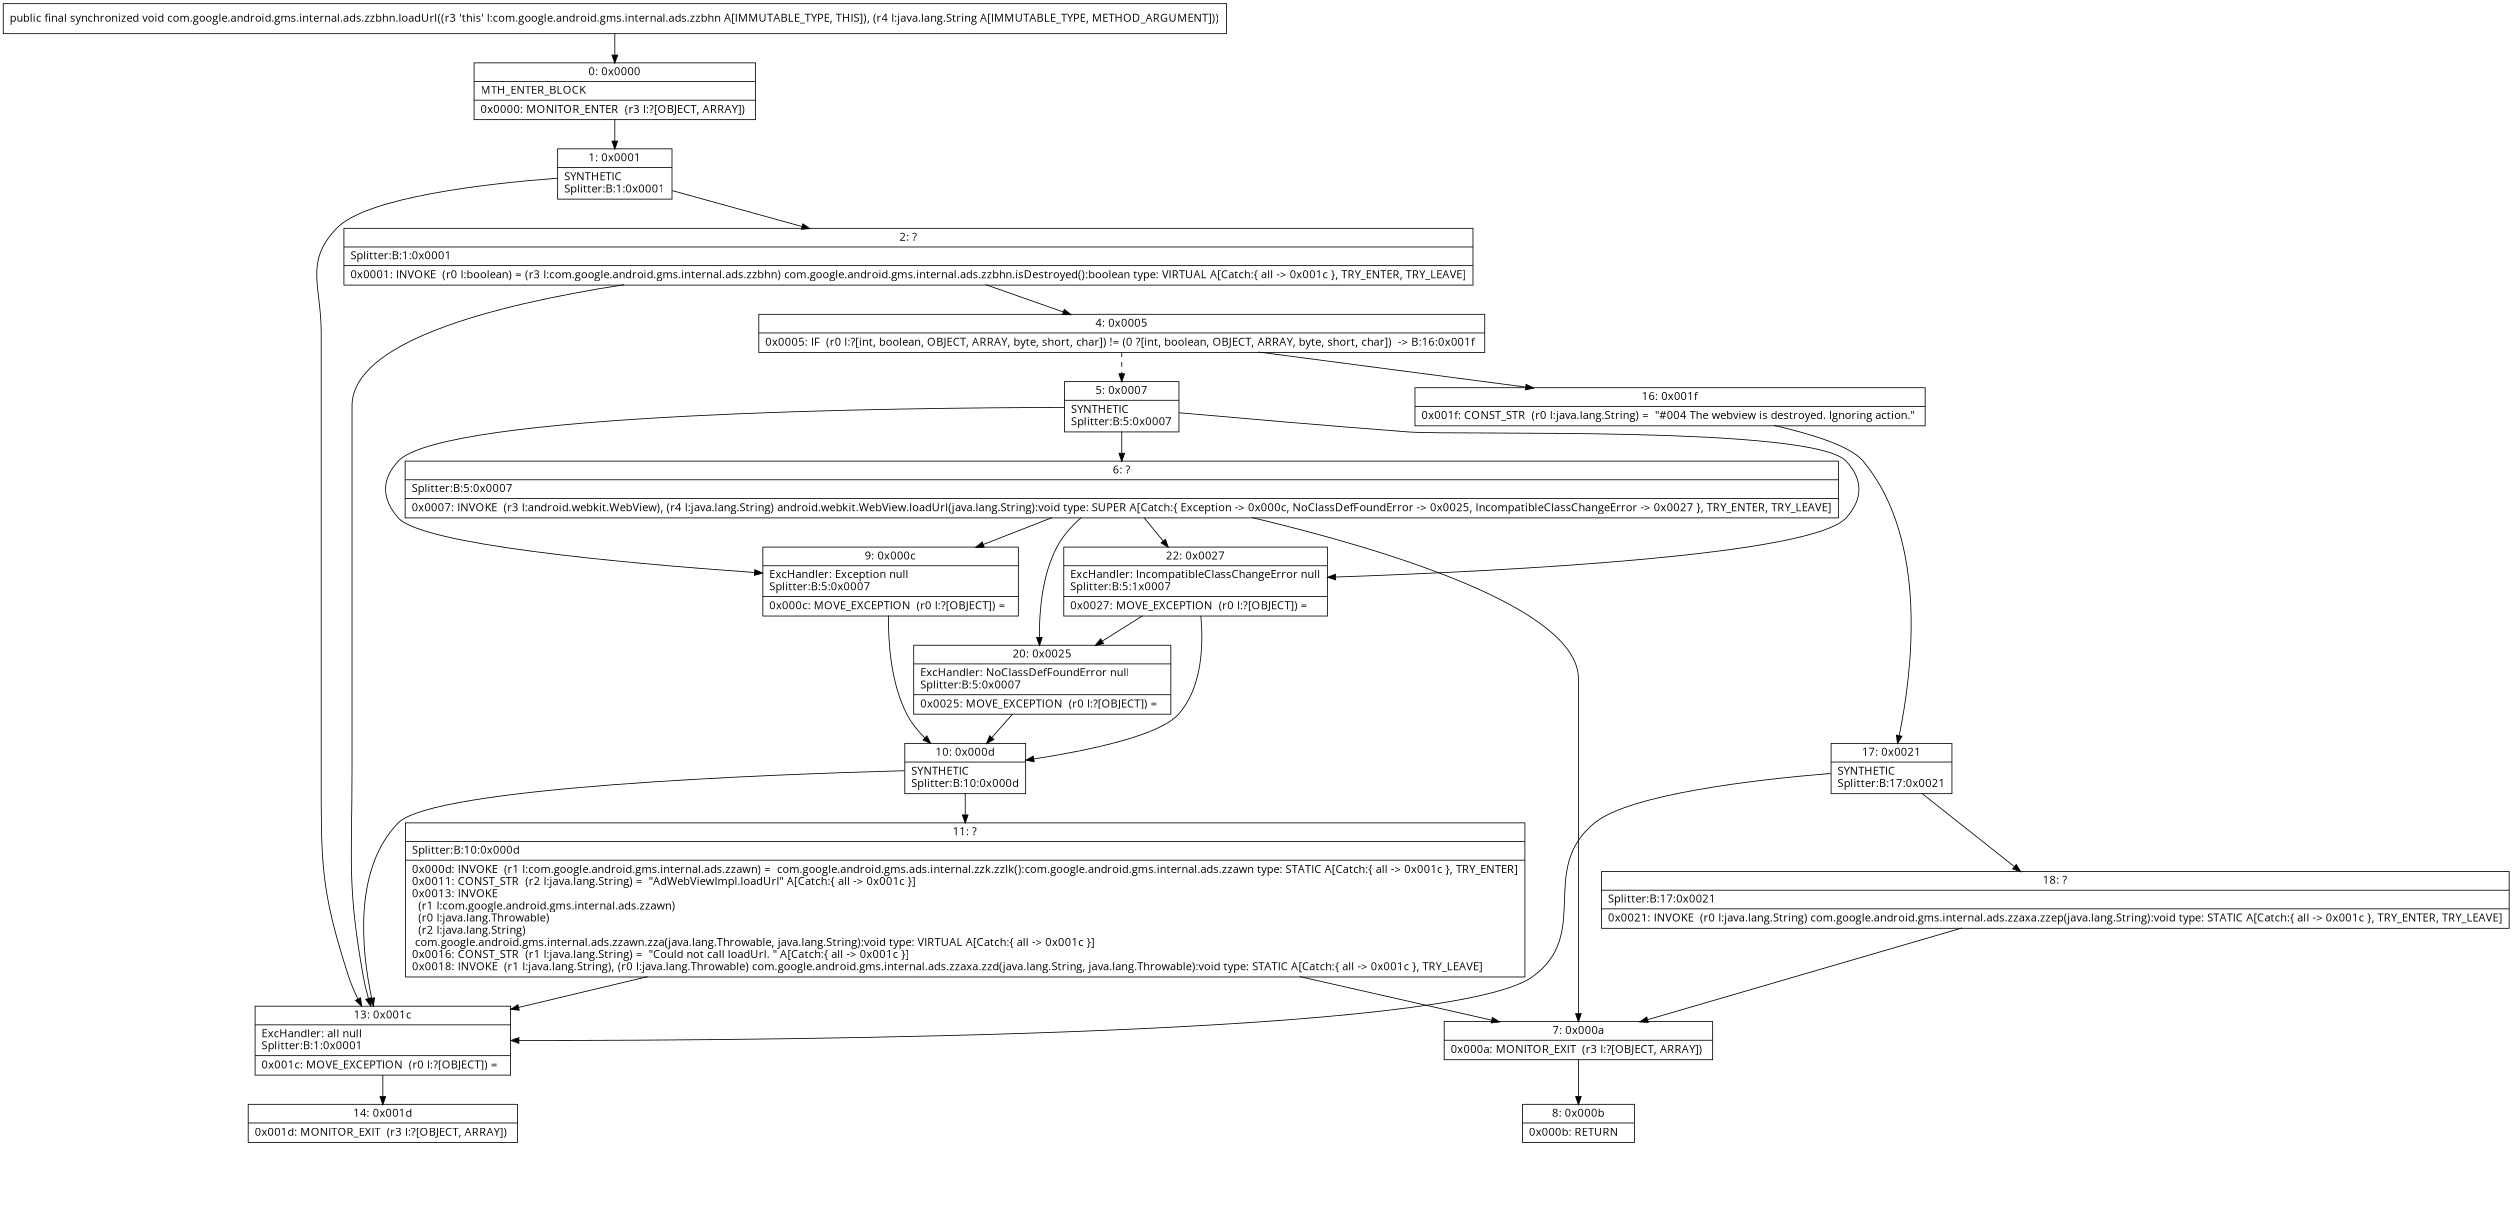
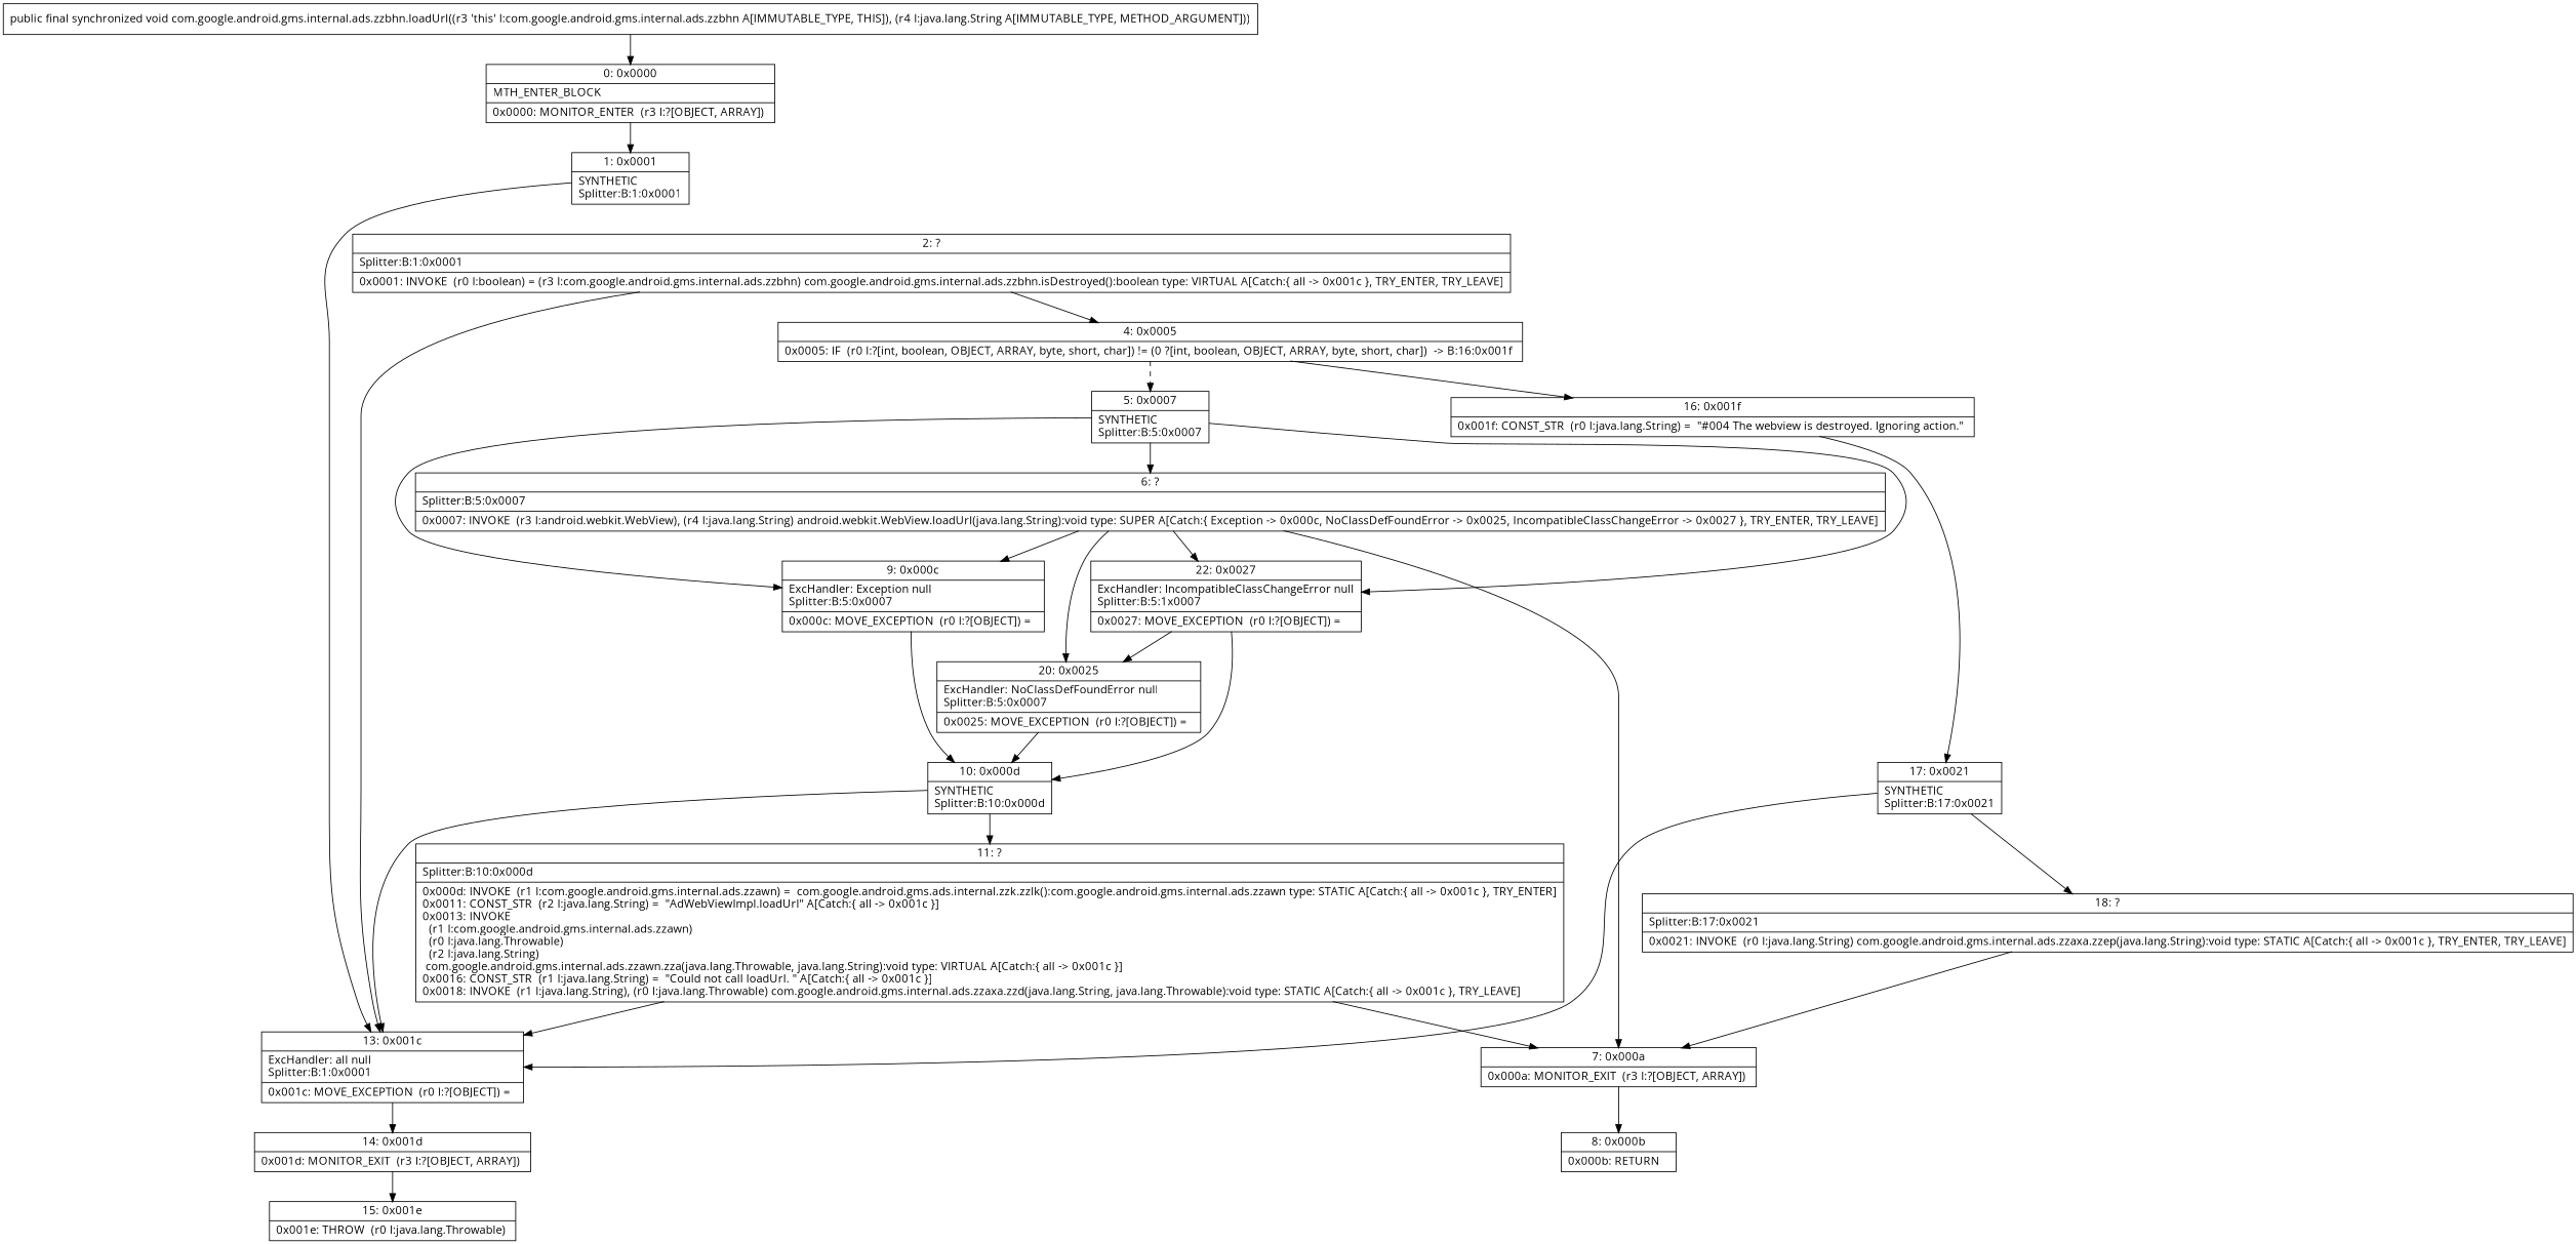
  digraph {
    fontname="Open Sans"
    node [fontname="Open Sans" shape=record]
    edge [fontname="Open Sans"]
    n1 [label="{0\:\ 0x0000|MTH_ENTER_BLOCK\l|0x0000: MONITOR_ENTER  (r3 I:?[OBJECT, ARRAY]) \l}"]
    n2 [label="{1\:\ 0x0001|SYNTHETIC\lSplitter:B:1:0x0001\l}"]
    n3 [label="{2\:\ ?|Splitter:B:1:0x0001\l|0x0001: INVOKE  (r0 I:boolean) = (r3 I:com.google.android.gms.internal.ads.zzbhn) com.google.android.gms.internal.ads.zzbhn.isDestroyed():boolean type: VIRTUAL A[Catch:\{ all \-\> 0x001c \}, TRY_ENTER, TRY_LEAVE]\l}"]
    n4 [label="{13\:\ 0x001c|ExcHandler: all null\lSplitter:B:1:0x0001\l|0x001c: MOVE_EXCEPTION  (r0 I:?[OBJECT]) =  \l}"]
    n5 [label="{4\:\ 0x0005|0x0005: IF  (r0 I:?[int, boolean, OBJECT, ARRAY, byte, short, char]) != (0 ?[int, boolean, OBJECT, ARRAY, byte, short, char])  \-\> B:16:0x001f \l}"]
    n6 [label="{14\:\ 0x001d|0x001d: MONITOR_EXIT  (r3 I:?[OBJECT, ARRAY]) \l}"]
    n7 [label="{5\:\ 0x0007|SYNTHETIC\lSplitter:B:5:0x0007\l}"]
    n8 [label="{16\:\ 0x001f|0x001f: CONST_STR  (r0 I:java.lang.String) =  \"#004 The webview is destroyed. Ignoring action.\" \l}"]
    n9 [label="{6\:\ ?|Splitter:B:5:0x0007\l|0x0007: INVOKE  (r3 I:android.webkit.WebView), (r4 I:java.lang.String) android.webkit.WebView.loadUrl(java.lang.String):void type: SUPER A[Catch:\{ Exception \-\> 0x000c, NoClassDefFoundError \-\> 0x0025, IncompatibleClassChangeError \-\> 0x0027 \}, TRY_ENTER, TRY_LEAVE]\l}"]
    n10 [label="{9\:\ 0x000c|ExcHandler: Exception null\lSplitter:B:5:0x0007\l|0x000c: MOVE_EXCEPTION  (r0 I:?[OBJECT]) =  \l}"]
    n11 [label="{22\:\ 0x0027|ExcHandler: IncompatibleClassChangeError null\lSplitter:B:5:1x0007\l|0x0027: MOVE_EXCEPTION  (r0 I:?[OBJECT]) =  \l}"]
    n12 [label="{17\:\ 0x0021|SYNTHETIC\lSplitter:B:17:0x0021\l}"]
    n13 [label="{20\:\ 0x0025|ExcHandler: NoClassDefFoundError null\lSplitter:B:5:0x0007\l|0x0025: MOVE_EXCEPTION  (r0 I:?[OBJECT]) =  \l}"]
    n14 [label="{7\:\ 0x000a|0x000a: MONITOR_EXIT  (r3 I:?[OBJECT, ARRAY]) \l}"]
    n15 [label="{10\:\ 0x000d|SYNTHETIC\lSplitter:B:10:0x000d\l}"]
    n16 [label="{8\:\ 0x000b|0x000b: RETURN   \l}"]
    n17 [label="{11\:\ ?|Splitter:B:10:0x000d\l|0x000d: INVOKE  (r1 I:com.google.android.gms.internal.ads.zzawn) =  com.google.android.gms.ads.internal.zzk.zzlk():com.google.android.gms.internal.ads.zzawn type: STATIC A[Catch:\{ all \-\> 0x001c \}, TRY_ENTER]\l0x0011: CONST_STR  (r2 I:java.lang.String) =  \"AdWebViewImpl.loadUrl\" A[Catch:\{ all \-\> 0x001c \}]\l0x0013: INVOKE  \l  (r1 I:com.google.android.gms.internal.ads.zzawn)\l  (r0 I:java.lang.Throwable)\l  (r2 I:java.lang.String)\l com.google.android.gms.internal.ads.zzawn.zza(java.lang.Throwable, java.lang.String):void type: VIRTUAL A[Catch:\{ all \-\> 0x001c \}]\l0x0016: CONST_STR  (r1 I:java.lang.String) =  \"Could not call loadUrl. \" A[Catch:\{ all \-\> 0x001c \}]\l0x0018: INVOKE  (r1 I:java.lang.String), (r0 I:java.lang.Throwable) com.google.android.gms.internal.ads.zzaxa.zzd(java.lang.String, java.lang.Throwable):void type: STATIC A[Catch:\{ all \-\> 0x001c \}, TRY_LEAVE]\l}"]
+   n18 [label="{15\:\ 0x001e|0x001e: THROW  (r0 I:java.lang.Throwable) \l}"]
    n19 [label="{18\:\ ?|Splitter:B:17:0x0021\l|0x0021: INVOKE  (r0 I:java.lang.String) com.google.android.gms.internal.ads.zzaxa.zzep(java.lang.String):void type: STATIC A[Catch:\{ all \-\> 0x001c \}, TRY_ENTER, TRY_LEAVE]\l}"]
    n20 [label="{public final synchronized void com.google.android.gms.internal.ads.zzbhn.loadUrl((r3 'this' I:com.google.android.gms.internal.ads.zzbhn A[IMMUTABLE_TYPE, THIS]), (r4 I:java.lang.String A[IMMUTABLE_TYPE, METHOD_ARGUMENT])) }"]
    n1 -> n2
-   n2 -> n3
    n2 -> n4
    n3 -> n4
    n3 -> n5
    n4 -> n6
    n5 -> n7 [style=dashed]
    n5 -> n8
+   n6 -> n18
    n7 -> n9
    n7 -> n10
    n7 -> n11
    n8 -> n12
    n9 -> n10
    n9 -> n11
    n9 -> n13
    n9 -> n14
    n10 -> n15
    n11 -> n13
    n11 -> n15
    n12 -> n4
    n12 -> n19
    n13 -> n15
    n14 -> n16
    n15 -> n4
    n15 -> n17
    n17 -> n4
    n17 -> n14
    n19 -> n14
    n20 -> n1
  }
